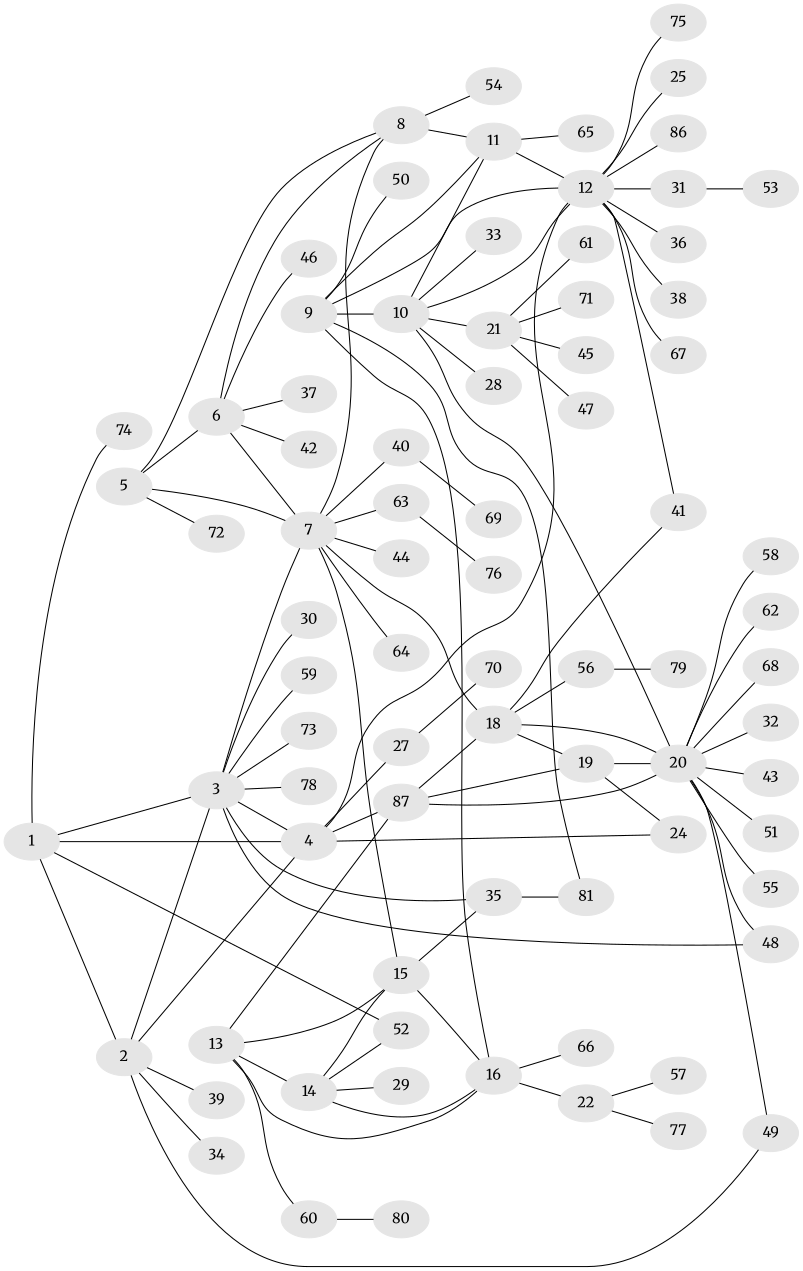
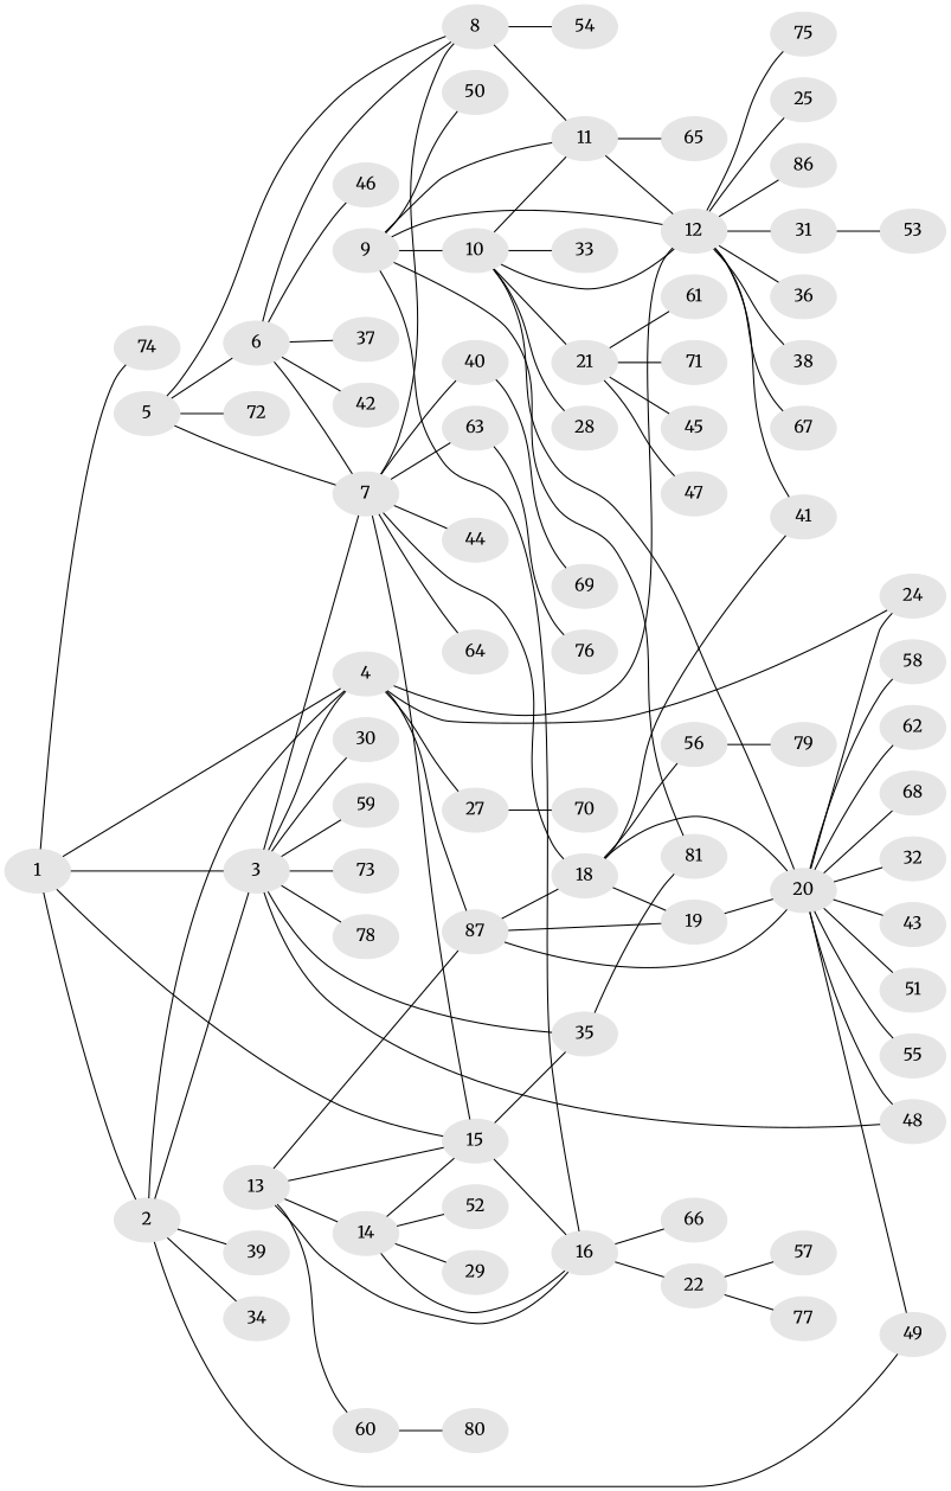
  graph {
    fontname=Merriweather
    rankdir=LR
    node [color=gray90 fontname=Merriweather style=filled]
    edge [fontname=Merriweather]
    1
    2
    3
    4
    15
    74
    34
    39
    49
    7
    30
    35
    48
    59
    73
    78
    12
    n18 [label=87]
    24
    27
    16
    8
    18
    40
    44
    63
    64
    81
    25
    n30 [label=86]
    31
    36
    38
    41
    67
    75
    20
    19
    70
    5
    6
    72
    37
    42
    46
    11
    54
    56
    69
    76
    65
    9
    10
    50
    21
    28
    33
    22
    66
    32
    43
    51
    55
    58
    62
    68
    45
    47
    61
    71
    53
    13
    14
    60
    29
    52
    80
    57
    77
    79
    1 -- 2
    1 -- 3
    1 -- 4
-   1 -- 52
+   1 -- 15
    1 -- 74
    2 -- 3
    2 -- 4
    2 -- 34
    2 -- 39
    2 -- 49
    3 -- 4
    3 -- 7
    3 -- 30
    3 -- 35
    3 -- 48
    3 -- 59
    3 -- 73
    3 -- 78
    4 -- 12
    4 -- n18
    4 -- 24
    4 -- 27
    15 -- 35
    15 -- 16
    7 -- 15
    7 -- 8
    7 -- 18
    7 -- 40
    7 -- 44
    7 -- 63
    7 -- 64
    35 -- 81
    12 -- 25
    12 -- n30
    12 -- 31
    12 -- 36
    12 -- 38
    12 -- 41
    12 -- 67
    12 -- 75
    n18 -- 18
    n18 -- 20
    n18 -- 19
    27 -- 70
    16 -- 22
    16 -- 66
    8 -- 11
    8 -- 54
    18 -- 41
    18 -- 20
    18 -- 19
    18 -- 56
    40 -- 69
    63 -- 76
    31 -- 53
    20 -- 49
    20 -- 48
-   19 -- 24
+   20 -- 24
    20 -- 32
    20 -- 43
    20 -- 51
    20 -- 55
    20 -- 58
    20 -- 62
    20 -- 68
    19 -- 20
    5 -- 7
    5 -- 8
    5 -- 6
    5 -- 72
    6 -- 7
    6 -- 8
    6 -- 37
    6 -- 42
    6 -- 46
    11 -- 12
    11 -- 65
    56 -- 79
    9 -- 12
    9 -- 16
    9 -- 81
    9 -- 11
    9 -- 10
    9 -- 50
    10 -- 12
    10 -- 20
    10 -- 11
    10 -- 21
    10 -- 28
    10 -- 33
    21 -- 45
    21 -- 47
    21 -- 61
    21 -- 71
    22 -- 57
    22 -- 77
    13 -- 15
    13 -- n18
    13 -- 16
    13 -- 14
    13 -- 60
    14 -- 15
    14 -- 16
    14 -- 29
    14 -- 52
    60 -- 80
  }
